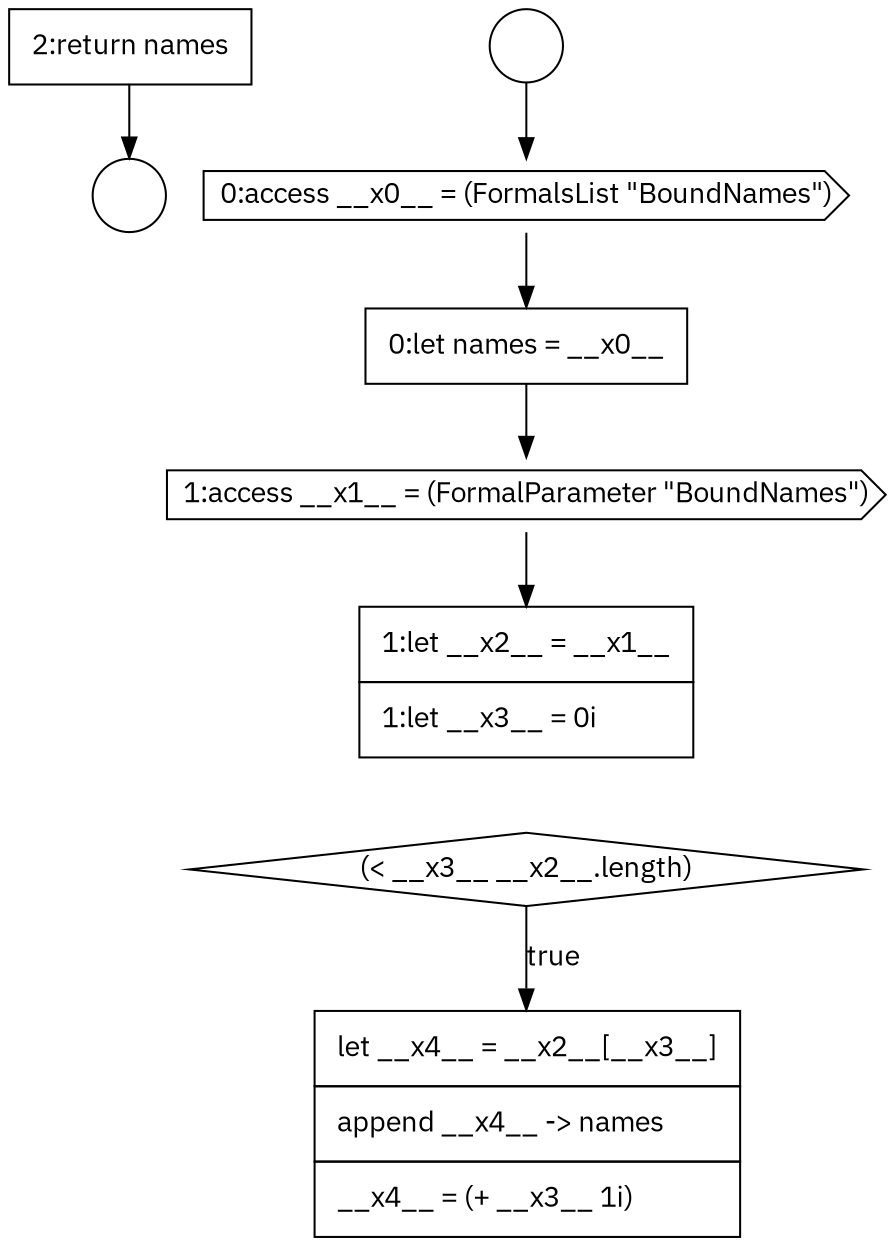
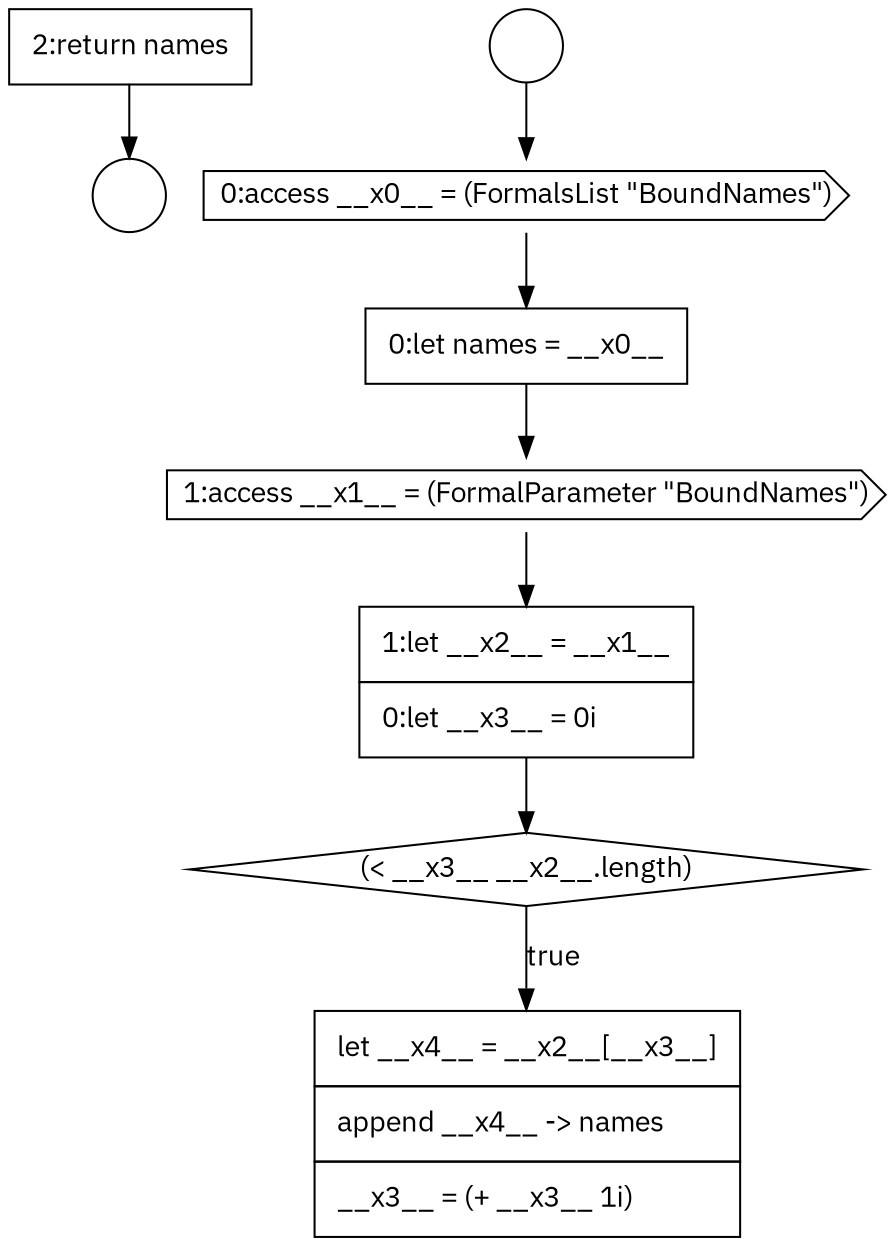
  digraph {
    fontname="IBM Plex Sans"
    node [color=black fillcolor=white fontname="IBM Plex Sans" shape=none style=filled]
    edge [color=black fontname="IBM Plex Sans"]
    n1 [label=" " shape=circle]
    n2 [label=<<font color="black">1:access __x1__ = (FormalParameter &quot;BoundNames&quot;)</font>> shape=cds]
-   n3 [label=<<font color="black">     <table border="0" cellborder="1" cellspacing="0" cellpadding="10">       <tr><td align="left">1:let __x2__ = __x1__</td></tr>       <tr><td align="left">1:let __x3__ = 0i</td></tr>     </table>   </font>> margin=0]
+   n3 [label=<<font color="black">     <table border="0" cellborder="1" cellspacing="0" cellpadding="10">       <tr><td align="left">1:let __x2__ = __x1__</td></tr>       <tr><td align="left">0:let __x3__ = 0i</td></tr>     </table>   </font>> margin=0]
    n4 [label=<<font color="black">(&lt; __x3__ __x2__.length)</font>> shape=diamond]
-   n5 [label=<<font color="black">     <table border="0" cellborder="1" cellspacing="0" cellpadding="10">       <tr><td align="left">let __x4__ = __x2__[__x3__]</td></tr>       <tr><td align="left">append __x4__ -&gt; names</td></tr>       <tr><td align="left">__x4__ = (+ __x3__ 1i)</td></tr>     </table>   </font>> margin=0]
+   n5 [label=<<font color="black">     <table border="0" cellborder="1" cellspacing="0" cellpadding="10">       <tr><td align="left">let __x4__ = __x2__[__x3__]</td></tr>       <tr><td align="left">append __x4__ -&gt; names</td></tr>       <tr><td align="left">__x3__ = (+ __x3__ 1i)</td></tr>     </table>   </font>> margin=0]
    n6 [label=<<font color="black">     <table border="0" cellborder="1" cellspacing="0" cellpadding="10">       <tr><td align="left">2:return names</td></tr>     </table>   </font>> margin=0]
    n7 [label=" " shape=circle]
    n8 [label=<<font color="black">0:access __x0__ = (FormalsList &quot;BoundNames&quot;)</font>> shape=cds]
    n9 [label=<<font color="black">     <table border="0" cellborder="1" cellspacing="0" cellpadding="10">       <tr><td align="left">0:let names = __x0__</td></tr>     </table>   </font>> margin=0]
    n2 -> n3
+   n3 -> n4
    n4 -> n5 [label=<<font color="black">true</font>>]
    n6 -> n1
    n7 -> n8
    n8 -> n9
    n9 -> n2
  }
